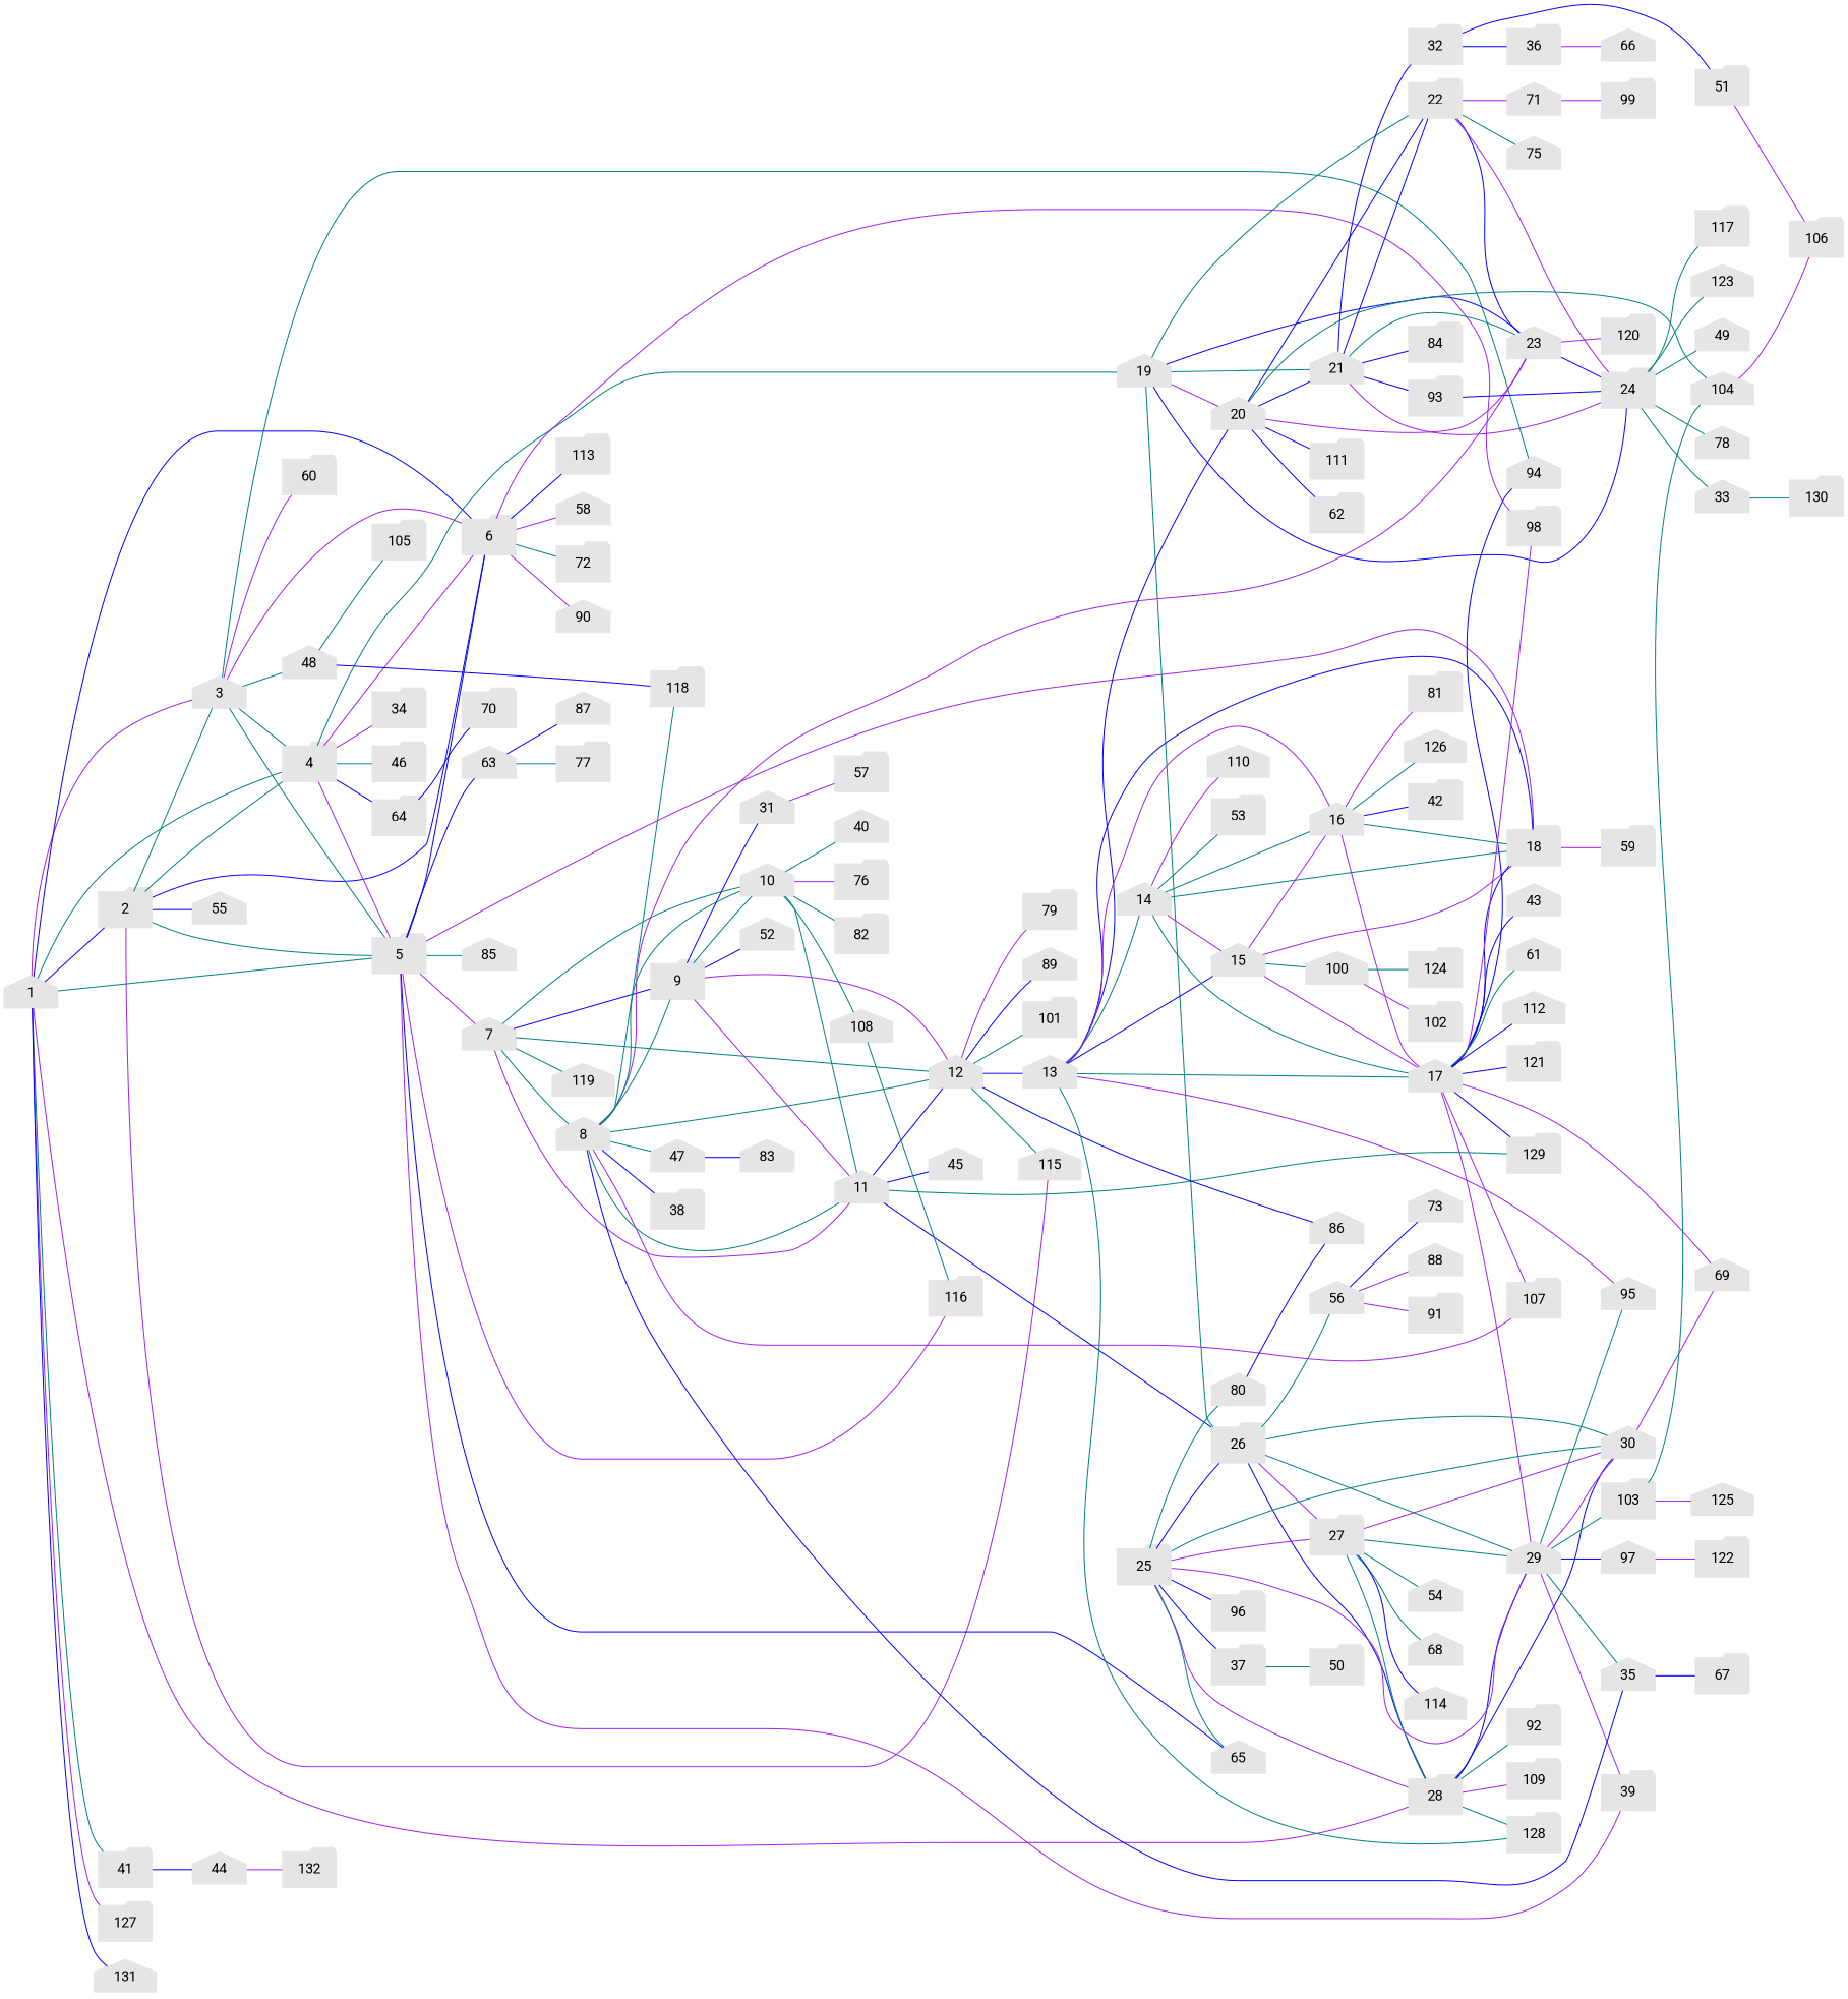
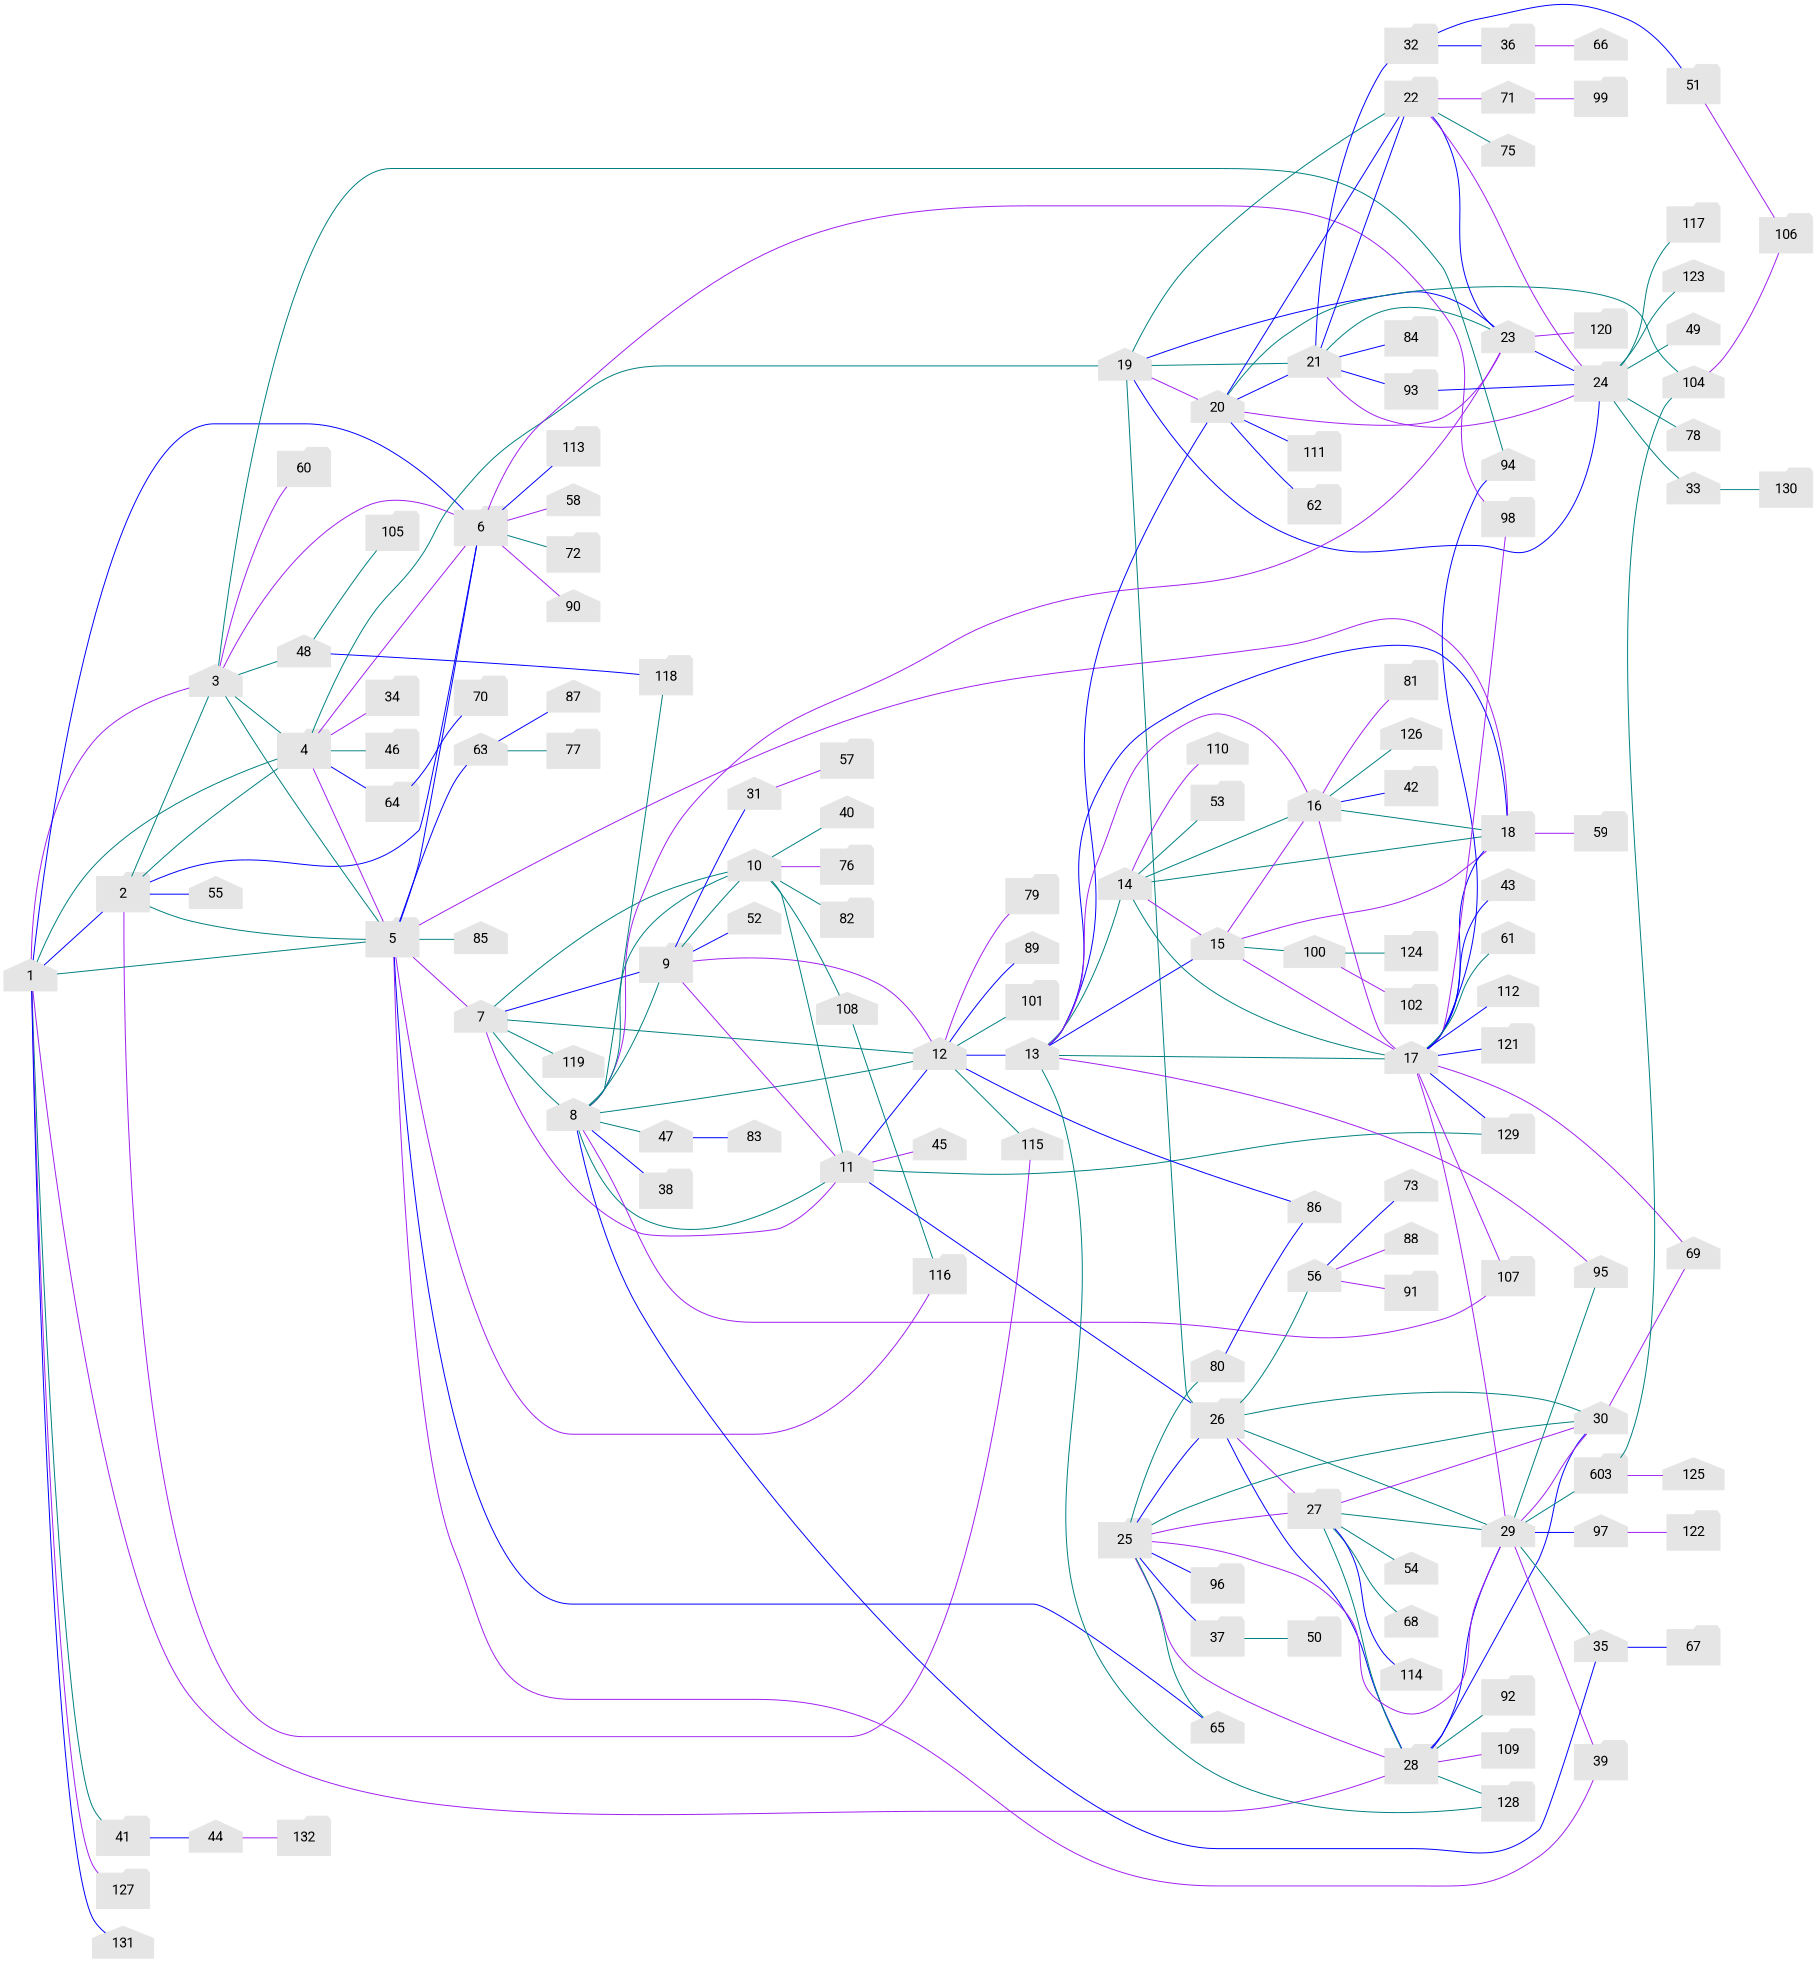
  graph {
    fontname=Roboto
    rankdir=LR
    node [color=gray90 fontname=Roboto shape=house style=filled]
    edge [color=teal fontname=Roboto]
    2 [shape=folder]
    1
    3
    4 [shape=folder]
    5 [shape=folder]
    6 [shape=folder]
    28 [shape=folder]
    41 [shape=folder]
    127 [shape=folder]
    131
    55
    115
    48
    60 [shape=folder]
    94
    19
    34 [shape=folder]
    46 [shape=folder]
    64 [shape=folder]
    7
    18 [shape=folder]
    39 [shape=folder]
    63
    65
    85
    116 [shape=folder]
    58
    72 [shape=folder]
    90
    98 [shape=folder]
    113 [shape=folder]
    128 [shape=folder]
    29
    30
    92 [shape=folder]
    109 [shape=folder]
    44
    118 [shape=folder]
    105 [shape=folder]
    23
    26 [shape=folder]
    20
    21
    22 [shape=folder]
    24 [shape=folder]
    70 [shape=folder]
    8
    9 [shape=folder]
    10
    11
    12
    119
    59 [shape=folder]
    77 [shape=folder]
    87
    35
    38 [shape=folder]
    47
    107 [shape=folder]
    31
    52
    40
    76 [shape=folder]
    82 [shape=folder]
    108
    45
    129 [shape=folder]
    13
    79 [shape=folder]
    86
    89
    101 [shape=folder]
    120 [shape=folder]
    67 [shape=folder]
    83
    57 [shape=folder]
    27 [shape=folder]
    56
    14
    15
    16
    17
    95
    53 [shape=folder]
    110
    100
    42 [shape=folder]
    81 [shape=folder]
    126
    43
    61
    69
    112
    121 [shape=folder]
    62 [shape=folder]
    104
    111 [shape=folder]
    102 [shape=folder]
    124 [shape=folder]
    97
-   103 [shape=folder]
+   103 [shape=folder label=603]
    32 [shape=folder]
    84 [shape=folder]
    93 [shape=folder]
    71
    75
    33
    49
    78
    117 [shape=folder]
    123
    106 [shape=folder]
    36 [shape=folder]
    51 [shape=folder]
    99 [shape=folder]
    130 [shape=folder]
    25 [shape=folder]
    37 [shape=folder]
    80
    96 [shape=folder]
    54
    68
    114
    50 [shape=folder]
    73
    88
    91 [shape=folder]
    122 [shape=folder]
    125
    66
    132 [shape=folder]
    2 -- 3
    2 -- 4
    2 -- 5
    2 -- 6 [color=blue]
    2 -- 55 [color=blue]
    2 -- 115 [color=purple]
    1 -- 2 [color=blue]
    1 -- 3 [color=purple]
    1 -- 4
    1 -- 5
    1 -- 6 [color=blue]
    1 -- 28 [color=purple]
    1 -- 41
    1 -- 127 [color=purple]
    1 -- 131 [color=blue]
    3 -- 4
    3 -- 5
    3 -- 6 [color=purple]
    3 -- 48
    3 -- 60 [color=purple]
    3 -- 94
    4 -- 5 [color=purple]
    4 -- 6 [color=purple]
    4 -- 19
    4 -- 34 [color=purple]
    4 -- 46
    4 -- 64 [color=blue]
    5 -- 6 [color=blue]
    5 -- 7 [color=purple]
    5 -- 18 [color=purple]
    5 -- 39 [color=purple]
    5 -- 63 [color=blue]
    5 -- 65 [color=blue]
    5 -- 85
    5 -- 116 [color=purple]
    6 -- 58 [color=purple]
    6 -- 72
    6 -- 90 [color=purple]
    6 -- 98 [color=purple]
    6 -- 113 [color=blue]
    28 -- 128
    28 -- 29 [color=blue]
    28 -- 30 [color=blue]
    28 -- 92
    28 -- 109 [color=purple]
    41 -- 44 [color=blue]
    48 -- 118 [color=blue]
    48 -- 105
    19 -- 23 [color=blue]
    19 -- 26
    19 -- 20 [color=purple]
    19 -- 21
    19 -- 22
    19 -- 24 [color=blue]
    64 -- 70 [color=blue]
    7 -- 8
    7 -- 9 [color=blue]
    7 -- 10
    7 -- 11 [color=purple]
    7 -- 12
    7 -- 119
    18 -- 59 [color=purple]
    63 -- 77
    63 -- 87 [color=blue]
    29 -- 39 [color=purple]
    29 -- 30 [color=purple]
    29 -- 35
    29 -- 95
    29 -- 97 [color=blue]
    29 -- 103
    30 -- 69 [color=purple]
    44 -- 132 [color=purple]
    23 -- 24 [color=blue]
    23 -- 120 [color=purple]
    26 -- 28 [color=blue]
    26 -- 29
    26 -- 30
    26 -- 27 [color=purple]
    26 -- 56
    20 -- 23 [color=purple]
    20 -- 21 [color=blue]
    20 -- 22 [color=blue]
    20 -- 62 [color=blue]
    20 -- 104
    20 -- 111 [color=blue]
    21 -- 23
    21 -- 22 [color=blue]
    21 -- 24 [color=purple]
    21 -- 32 [color=blue]
    21 -- 84 [color=blue]
    21 -- 93 [color=blue]
    22 -- 23 [color=blue]
    22 -- 24 [color=purple]
    22 -- 71 [color=purple]
    22 -- 75
    24 -- 33
    24 -- 49
    24 -- 78
    24 -- 117
    24 -- 123
    8 -- 118
    8 -- 23 [color=purple]
    8 -- 9
    8 -- 10
    8 -- 11
    8 -- 12
    8 -- 35 [color=blue]
    8 -- 38 [color=blue]
    8 -- 47
    8 -- 107 [color=purple]
    9 -- 10
    9 -- 11 [color=purple]
    9 -- 12 [color=purple]
    9 -- 31 [color=blue]
    9 -- 52 [color=blue]
    10 -- 11
    10 -- 40
    10 -- 76 [color=purple]
    10 -- 82
    10 -- 108
    11 -- 26 [color=blue]
    11 -- 12 [color=blue]
-   11 -- 45 [color=blue]
+   11 -- 45 [color=purple]
    11 -- 129
    12 -- 115
    12 -- 13 [color=blue]
    12 -- 79 [color=purple]
    12 -- 86 [color=blue]
    12 -- 89 [color=blue]
    12 -- 101
    35 -- 67 [color=blue]
    47 -- 83 [color=blue]
    31 -- 57 [color=purple]
    108 -- 116
    13 -- 18 [color=blue]
    13 -- 128
    13 -- 20 [color=blue]
    13 -- 14
    13 -- 15 [color=blue]
    13 -- 16 [color=purple]
    13 -- 17
    13 -- 95 [color=purple]
    27 -- 28
    27 -- 29
    27 -- 30 [color=purple]
    27 -- 54
    27 -- 68
    27 -- 114 [color=blue]
    56 -- 73 [color=blue]
    56 -- 88 [color=purple]
    56 -- 91 [color=purple]
    14 -- 18
    14 -- 15 [color=purple]
    14 -- 16
    14 -- 17
    14 -- 53
    14 -- 110 [color=purple]
    15 -- 18 [color=purple]
    15 -- 16 [color=purple]
    15 -- 17 [color=purple]
    15 -- 100
    16 -- 18
    16 -- 17 [color=purple]
    16 -- 42 [color=blue]
    16 -- 81 [color=purple]
    16 -- 126
    17 -- 94 [color=blue]
    17 -- 18 [color=blue]
    17 -- 98 [color=purple]
    17 -- 29 [color=purple]
    17 -- 107 [color=purple]
    17 -- 129 [color=blue]
    17 -- 43 [color=blue]
    17 -- 61
    17 -- 69 [color=purple]
    17 -- 112 [color=blue]
    17 -- 121 [color=blue]
    100 -- 102 [color=purple]
    100 -- 124
    104 -- 106 [color=purple]
    97 -- 122 [color=purple]
    103 -- 104
    103 -- 125 [color=purple]
    32 -- 36 [color=blue]
    32 -- 51 [color=blue]
    93 -- 24 [color=blue]
    71 -- 99 [color=purple]
    33 -- 130
    36 -- 66 [color=purple]
    51 -- 106 [color=purple]
    25 -- 28 [color=purple]
    25 -- 65
    25 -- 29 [color=purple]
    25 -- 30
    25 -- 26 [color=blue]
    25 -- 27 [color=purple]
    25 -- 37 [color=blue]
    25 -- 80
    25 -- 96 [color=blue]
    37 -- 50
    80 -- 86 [color=blue]
  }
